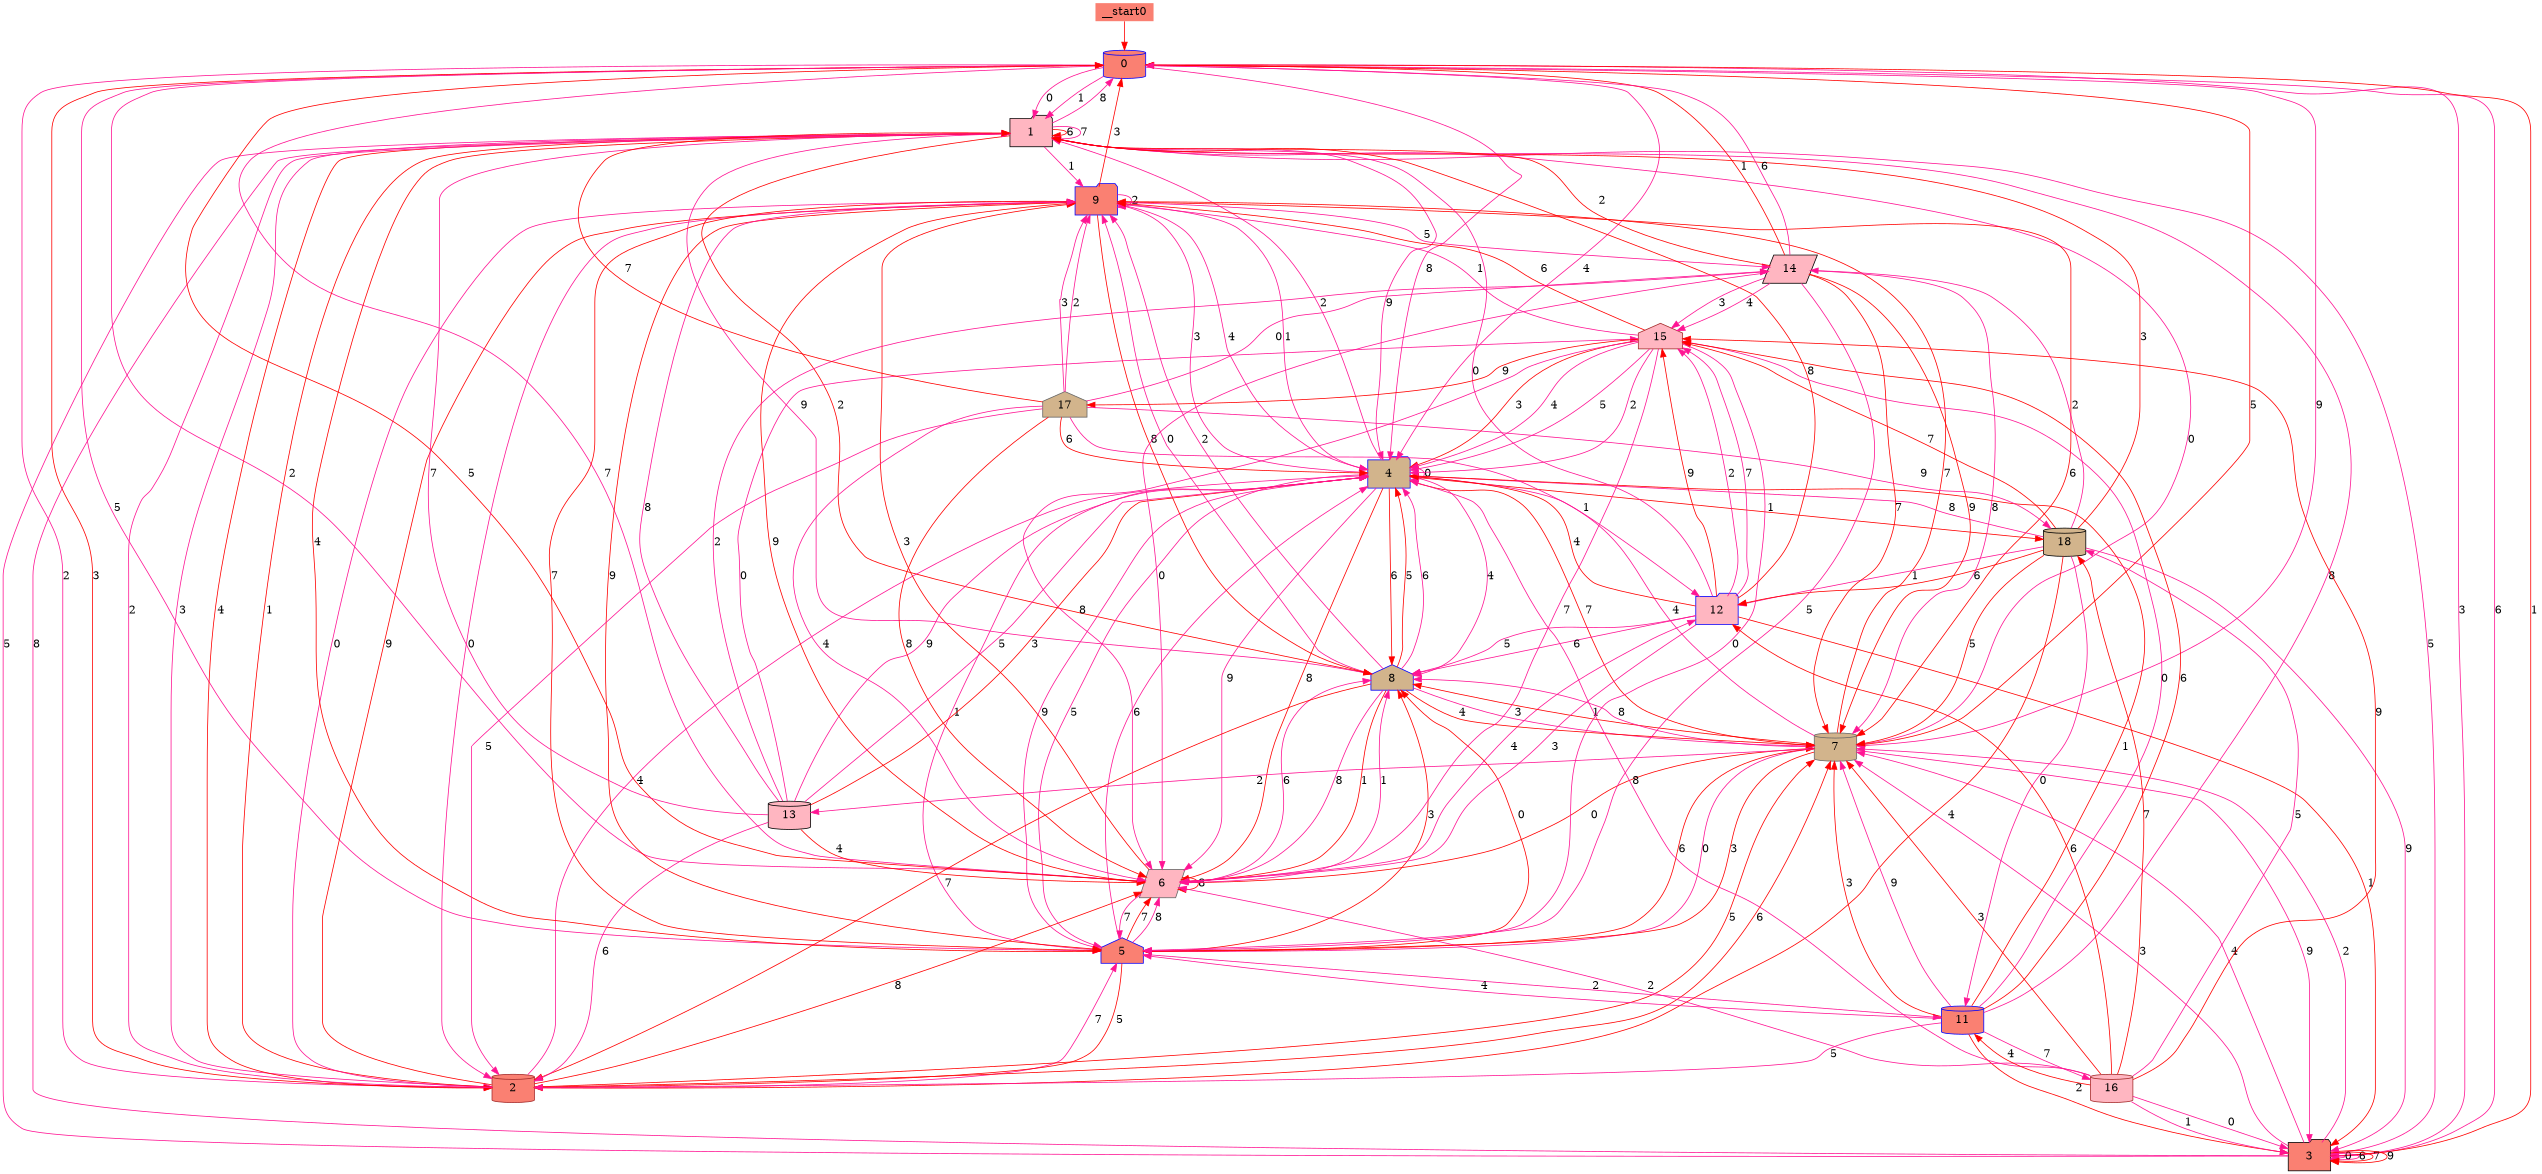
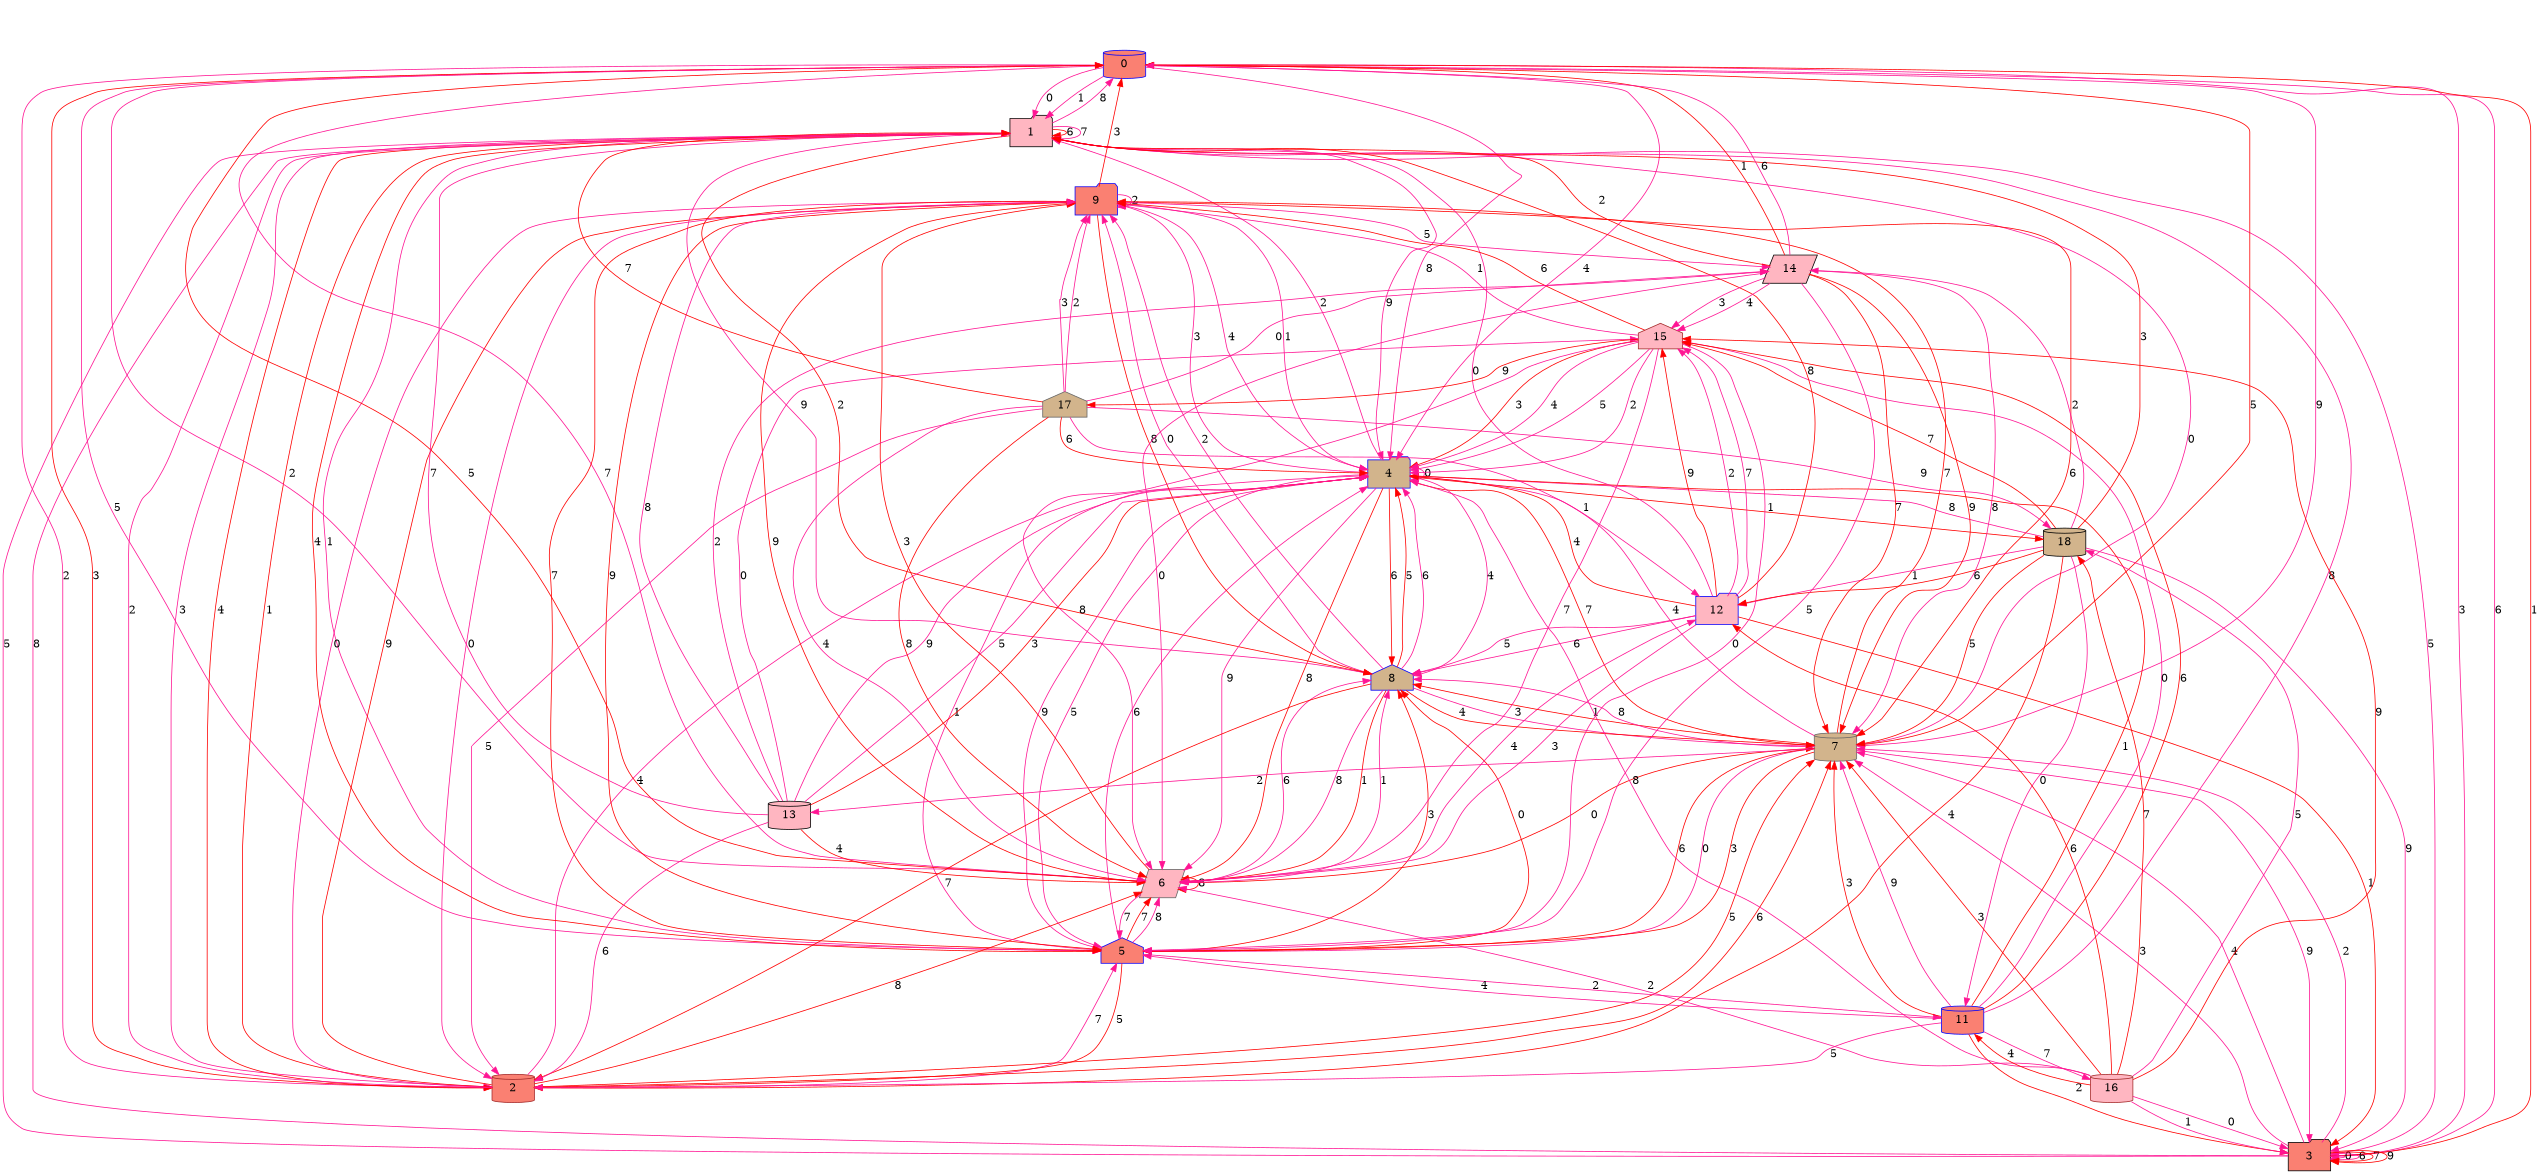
  digraph {
    node [color=blue fillcolor=salmon shape=cylinder style=filled]
    edge [color=deeppink]
    n1 [label=0]
    n2 [color=black fillcolor=lightpink label=1 shape=folder]
    n3 [color=brown label=2]
    n4 [color=black label=3 shape=folder]
    n5 [fillcolor=tan label=4 shape=folder]
    n6 [label=5 shape=house]
    n7 [color=gray40 fillcolor=lightpink label=6 shape=parallelogram]
    n8 [color=gray40 fillcolor=tan label=7]
    n9 [fillcolor=tan label=8 shape=house]
    n10 [label=9 shape=folder]
    n11 [color=black fillcolor=tan label=18]
    n12 [label=11]
    n13 [fillcolor=lightpink label=12 shape=folder]
    n14 [color=black fillcolor=lightpink label=13]
    n15 [color=black fillcolor=lightpink label=14 shape=parallelogram]
    n16 [color=brown fillcolor=lightpink label=15 shape=house]
    n17 [color=brown fillcolor=lightpink label=16]
    n18 [color=gray40 fillcolor=tan label=17 shape=house]
-   __start0 [color=gray40 height=0 shape=none width=0]
    n1 -> n2 [label=0]
    n1 -> n2 [label=1]
    n1 -> n3 [label=2]
    n1 -> n4 [label=3]
    n1 -> n4 [label=6]
    n1 -> n5 [label=4]
    n1 -> n5 [label=8]
    n1 -> n6 [label=5]
    n1 -> n7 [label=7]
    n1 -> n8 [label=9]
    n2 -> n1 [label=8]
    n2 -> n2 [color=red label=6]
    n2 -> n2 [label=7]
    n2 -> n3 [label=3]
    n2 -> n3 [color=red label=4]
    n2 -> n4 [label=5]
    n2 -> n5 [label=9]
-   n2 -> n10 [label=1]
+   n2 -> n6 [label=1]
    n2 -> n8 [label=0]
    n2 -> n9 [color=red label=2]
    n3 -> n1 [color=red label=3]
    n3 -> n2 [color=red label=1]
    n3 -> n2 [label=2]
    n3 -> n5 [label=4]
    n3 -> n6 [label=7]
    n3 -> n7 [color=red label=8]
    n3 -> n8 [color=red label=5]
    n3 -> n8 [color=red label=6]
    n3 -> n10 [label=0]
    n3 -> n10 [color=red label=9]
    n4 -> n1 [color=red label=1]
    n4 -> n2 [label=5]
    n4 -> n2 [label=8]
    n4 -> n4 [label=0]
    n4 -> n4 [label=6]
    n4 -> n4 [color=red label=7]
    n4 -> n4 [color=red label=9]
    n4 -> n8 [label=2]
    n4 -> n8 [label=3]
    n4 -> n8 [label=4]
    n5 -> n2 [label=2]
    n5 -> n5 [label=0]
    n5 -> n6 [label=5]
    n5 -> n7 [color=red label=8]
    n5 -> n7 [label=9]
    n5 -> n8 [color=red label=7]
    n5 -> n9 [label=4]
    n5 -> n9 [color=red label=6]
    n5 -> n10 [label=3]
    n5 -> n11 [color=red label=1]
    n6 -> n2 [color=red label=4]
    n6 -> n3 [color=red label=5]
    n6 -> n5 [label=1]
    n6 -> n5 [label=6]
    n6 -> n5 [label=9]
    n6 -> n7 [color=red label=7]
    n6 -> n7 [label=8]
    n6 -> n9 [color=red label=0]
    n6 -> n9 [color=red label=3]
    n6 -> n12 [label=2]
    n7 -> n1 [label=2]
    n7 -> n1 [color=red label=5]
    n7 -> n6 [label=7]
    n7 -> n7 [color=red label=8]
    n7 -> n8 [color=red label=0]
    n7 -> n9 [label=1]
    n7 -> n9 [label=6]
    n7 -> n10 [color=red label=3]
    n7 -> n10 [color=red label=9]
    n7 -> n13 [label=4]
    n8 -> n1 [color=red label=5]
    n8 -> n4 [label=9]
    n8 -> n5 [label=4]
    n8 -> n6 [label=0]
    n8 -> n6 [color=red label=3]
    n8 -> n6 [color=red label=6]
    n8 -> n9 [color=red label=1]
    n8 -> n9 [label=8]
    n8 -> n10 [color=red label=7]
    n8 -> n14 [label=2]
    n9 -> n2 [label=9]
    n9 -> n3 [color=red label=7]
    n9 -> n5 [color=red label=5]
    n9 -> n5 [label=6]
    n9 -> n7 [color=red label=1]
    n9 -> n7 [label=8]
    n9 -> n8 [label=3]
    n9 -> n8 [color=red label=4]
    n9 -> n10 [label=0]
    n9 -> n10 [label=2]
    n10 -> n1 [color=red label=3]
    n10 -> n3 [label=0]
    n10 -> n5 [label=1]
    n10 -> n5 [label=4]
    n10 -> n6 [color=red label=7]
    n10 -> n6 [color=red label=9]
    n10 -> n8 [color=red label=6]
    n10 -> n9 [color=red label=8]
    n10 -> n10 [label=2]
    n10 -> n15 [label=5]
    n11 -> n2 [color=red label=3]
    n11 -> n3 [color=red label=4]
    n11 -> n4 [label=9]
    n11 -> n5 [label=8]
    n11 -> n8 [color=red label=5]
    n11 -> n12 [label=0]
    n11 -> n13 [label=1]
    n11 -> n13 [color=red label=6]
    n11 -> n15 [label=2]
    n11 -> n16 [color=red label=7]
    n12 -> n2 [label=8]
    n12 -> n3 [label=5]
    n12 -> n4 [color=red label=2]
    n12 -> n5 [color=red label=1]
    n12 -> n6 [label=4]
    n12 -> n8 [color=red label=3]
    n12 -> n8 [label=9]
    n12 -> n16 [label=0]
    n12 -> n16 [color=red label=6]
    n12 -> n17 [label=7]
    n13 -> n2 [label=0]
    n13 -> n2 [color=red label=8]
    n13 -> n4 [color=red label=1]
    n13 -> n5 [color=red label=4]
    n13 -> n7 [label=3]
    n13 -> n9 [label=5]
    n13 -> n9 [label=6]
    n13 -> n16 [label=2]
    n13 -> n16 [label=7]
    n13 -> n16 [color=red label=9]
    n14 -> n2 [label=7]
    n14 -> n3 [label=6]
    n14 -> n5 [color=red label=3]
    n14 -> n5 [label=5]
    n14 -> n5 [label=9]
    n14 -> n7 [color=red label=4]
    n14 -> n10 [label=8]
    n14 -> n15 [label=2]
    n14 -> n16 [label=0]
    n15 -> n1 [color=red label=1]
    n15 -> n1 [label=6]
    n15 -> n2 [color=red label=2]
    n15 -> n6 [label=5]
    n15 -> n7 [label=0]
    n15 -> n8 [color=red label=7]
    n15 -> n8 [label=8]
    n15 -> n8 [color=red label=9]
    n15 -> n16 [label=3]
    n15 -> n16 [label=4]
    n16 -> n5 [label=2]
    n16 -> n5 [color=red label=3]
    n16 -> n5 [label=4]
    n16 -> n5 [label=5]
    n16 -> n6 [label=0]
    n16 -> n7 [label=7]
    n16 -> n7 [label=8]
    n16 -> n10 [label=1]
    n16 -> n10 [color=red label=6]
    n16 -> n18 [color=red label=9]
    n17 -> n4 [label=0]
    n17 -> n4 [label=1]
    n17 -> n5 [label=8]
    n17 -> n7 [label=2]
    n17 -> n8 [color=red label=3]
    n17 -> n11 [label=5]
    n17 -> n11 [color=red label=7]
    n17 -> n12 [color=red label=4]
    n17 -> n13 [color=red label=6]
    n17 -> n16 [color=red label=9]
    n18 -> n2 [color=red label=7]
    n18 -> n3 [label=5]
    n18 -> n5 [color=red label=6]
    n18 -> n7 [label=4]
    n18 -> n7 [color=red label=8]
    n18 -> n10 [label=2]
    n18 -> n10 [label=3]
    n18 -> n11 [label=9]
    n18 -> n13 [label=1]
    n18 -> n15 [label=0]
-   __start0 -> n1 [color=red]
  }
